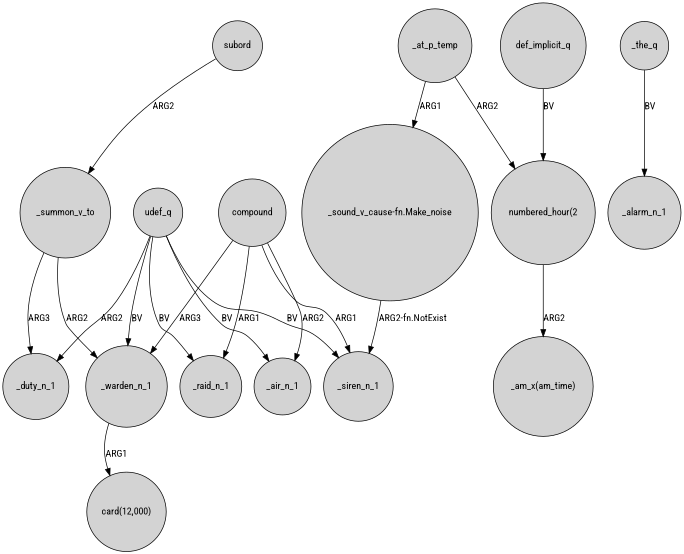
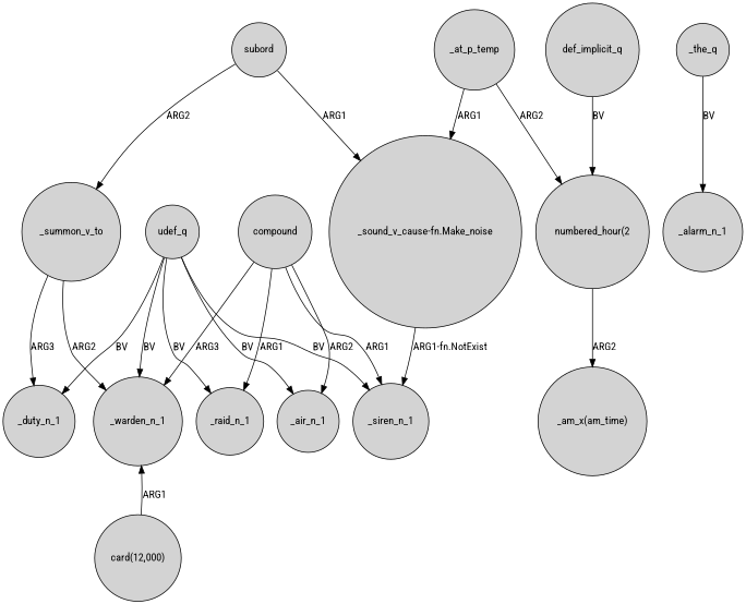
  digraph {
    fontname="Roboto Condensed"
    node [fontname="Roboto Condensed" shape=circle style=filled]
    edge [fontname="Roboto Condensed"]
    udef_q
    _warden_n_1
    _air_n_1
    _siren_n_1
    _raid_n_1
    _duty_n_1
    subord
    "_sound_v_cause-fn.Make_noise"
    _summon_v_to
    compound
    def_implicit_q
    "numbered_hour(2"
    "_am_x(am_time)"
    _the_q
    _alarm_n_1
    _at_p_temp
    "card(12,000)"
    udef_q -> _warden_n_1 [label=BV]
    udef_q -> _air_n_1 [label=BV]
    udef_q -> _siren_n_1 [label=BV]
    udef_q -> _raid_n_1 [label=BV]
-   udef_q -> _duty_n_1 [label=ARG2]
+   udef_q -> _duty_n_1 [label=BV]
+   subord -> "_sound_v_cause-fn.Make_noise" [label=ARG1]
    subord -> _summon_v_to [label=ARG2]
-   "_sound_v_cause-fn.Make_noise" -> _siren_n_1 [label="ARG2-fn.NotExist"]
+   "_sound_v_cause-fn.Make_noise" -> _siren_n_1 [label="ARG1-fn.NotExist"]
    _summon_v_to -> _warden_n_1 [label=ARG2]
    _summon_v_to -> _duty_n_1 [label=ARG3]
    compound -> _warden_n_1 [label=ARG3]
    compound -> _air_n_1 [label=ARG2]
    compound -> _siren_n_1 [label=ARG1]
    compound -> _raid_n_1 [label=ARG1]
    def_implicit_q -> "numbered_hour(2" [headport="25)" label=BV]
    "numbered_hour(2" -> "_am_x(am_time)" [label=ARG2 tailport="25)"]
    _the_q -> _alarm_n_1 [label=BV]
    _at_p_temp -> "_sound_v_cause-fn.Make_noise" [label=ARG1]
    _at_p_temp -> "numbered_hour(2" [headport="25)" label=ARG2]
-   _warden_n_1 -> "card(12,000)" [label=ARG1]
+   "card(12,000)" -> _warden_n_1 [label=ARG1]
  }
